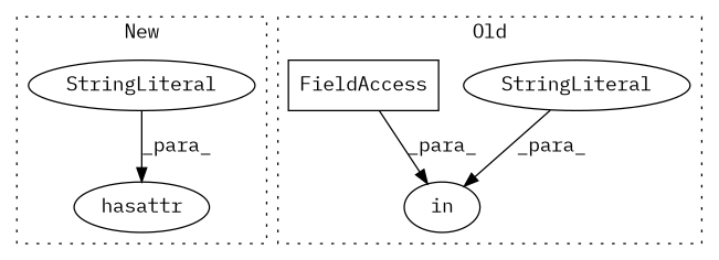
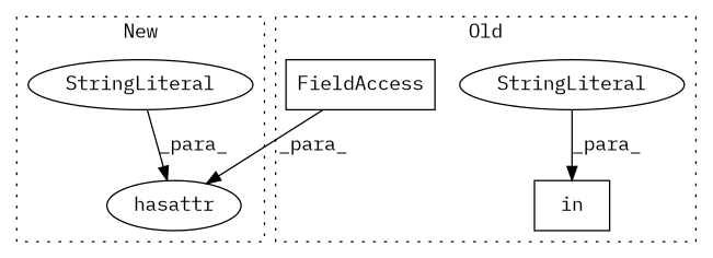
  digraph {
    fontname="IBM Plex Mono"
    node [a=45 fontname="IBM Plex Mono" s=4356 shape=ellipse]
    edge [fontname="IBM Plex Mono"]
    n1 [a=32 l="8,1" label=hasattr s="4525,4551"]
    n2 [l=5 label=StringLiteral s=4546]
-   n3 [a=105 l=25 label=in]
+   n3 [a=105 l=25 label=in shape=box]
    n4 [l=10 label=StringLiteral]
    n5 [a=22 l=11 label=FieldAccess s=4370 shape=box]
    subgraph cluster_1 {
      label=New
      style=dotted
      n1
      n2
    }
    subgraph cluster_2 {
      label=Old
      style=dotted
      n3
      n4
      n5
    }
    n2 -> n1 [label=_para_]
    n4 -> n3 [label=_para_]
-   n5 -> n3 [label=_para_]
+   n5 -> n1 [label=_para_]
  }
